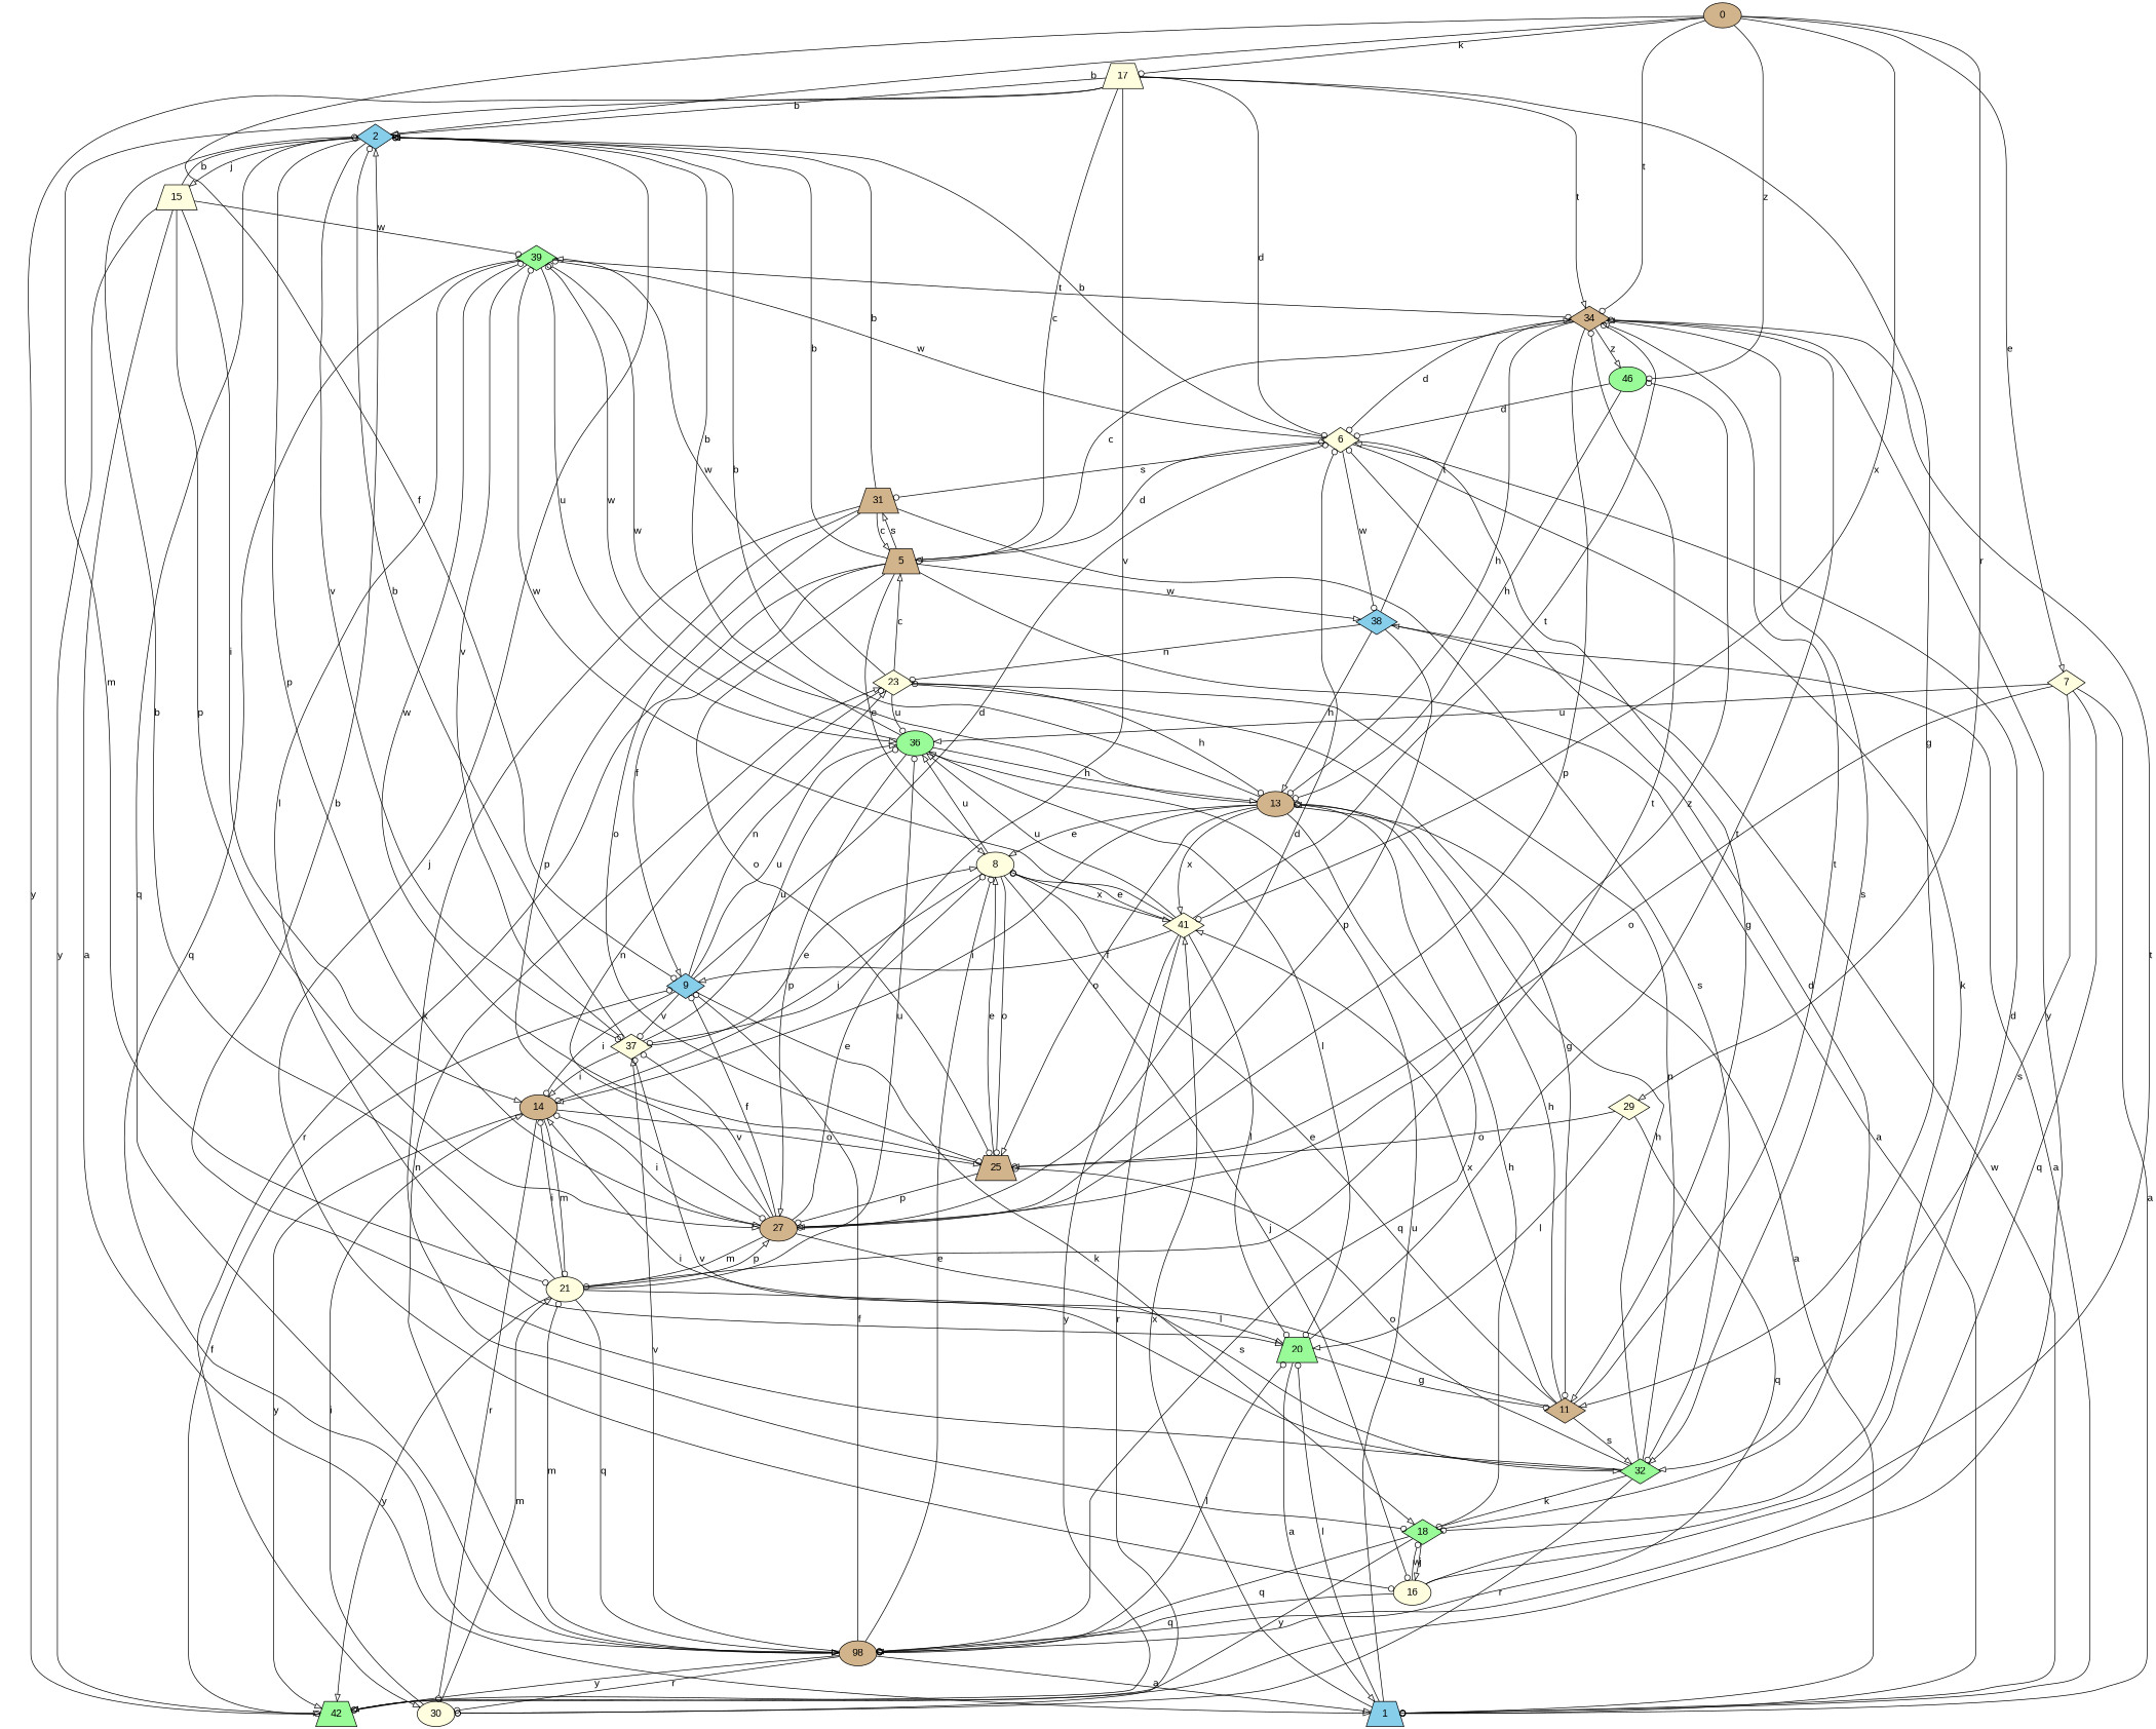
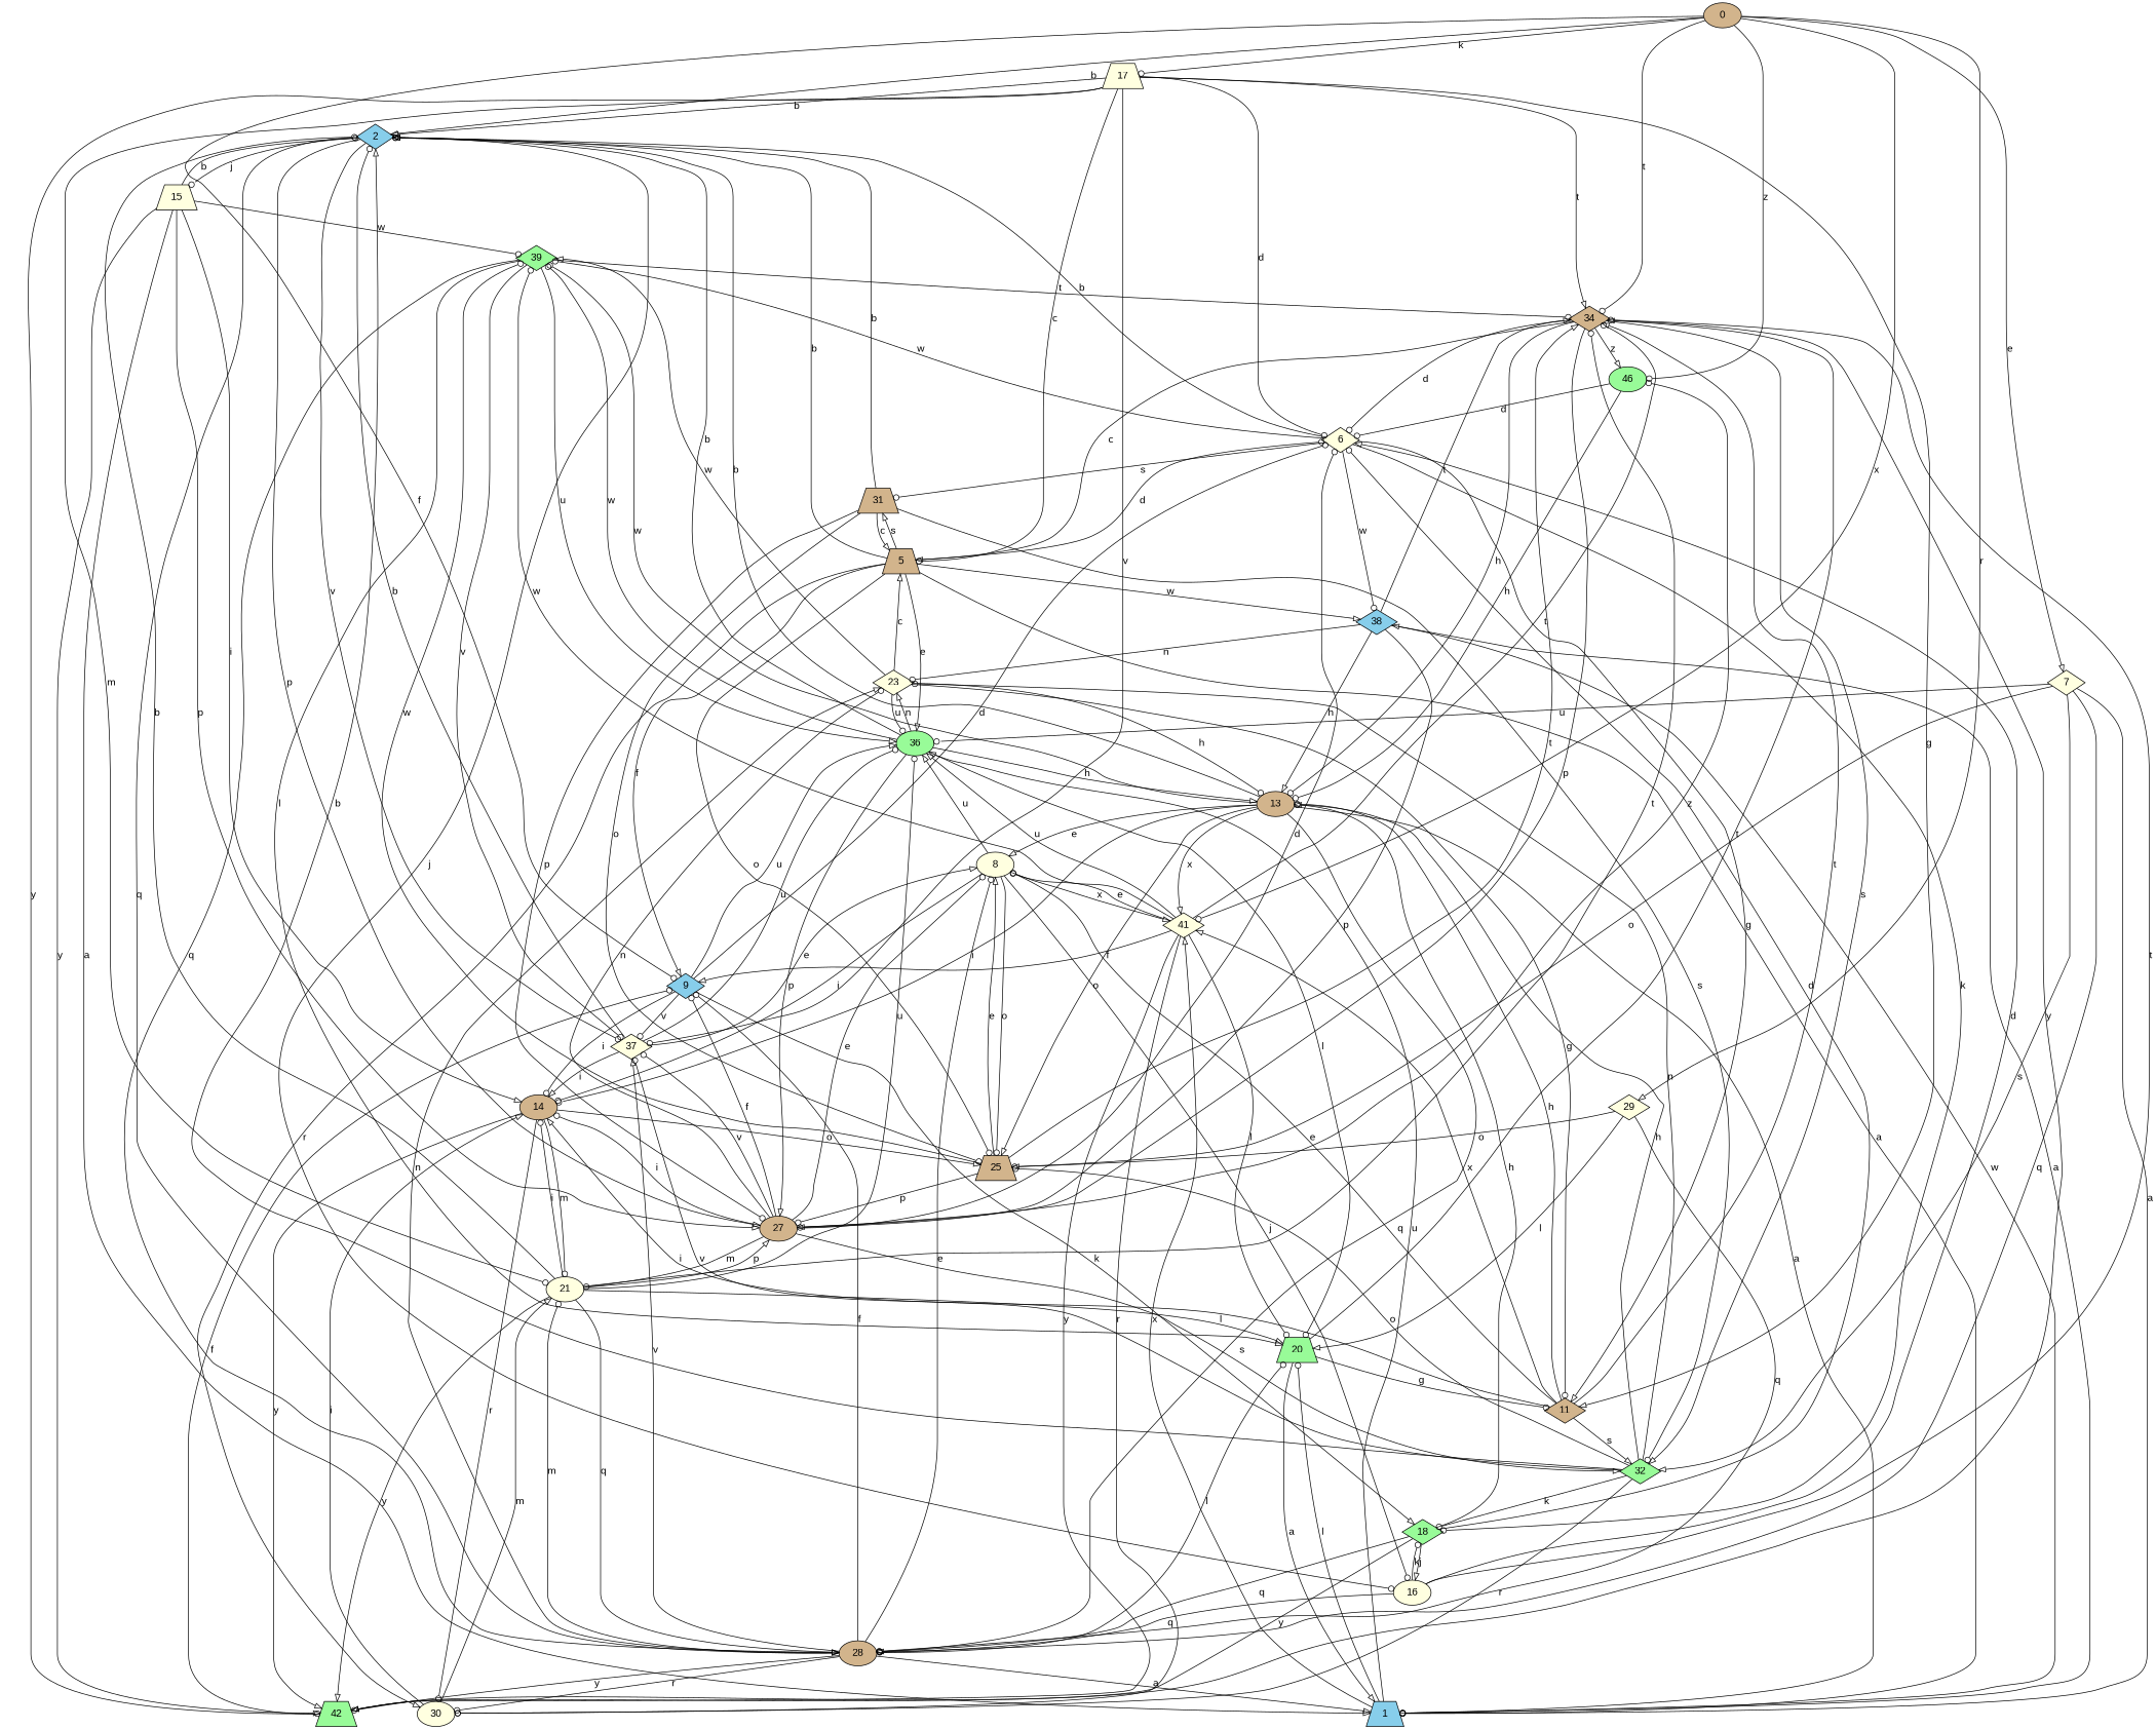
  strict digraph {
    fontname="Liberation Sans"
    node [fillcolor=lightyellow fontname="Liberation Sans" shape=diamond style=filled]
    edge [arrowhead=odot fontname="Liberation Sans"]
    0 [fillcolor=tan shape=ellipse]
    2 [fillcolor=skyblue]
    7
    9 [fillcolor=skyblue]
    17 [shape=trapezium]
    29
    34 [fillcolor=tan]
    41
    46 [fillcolor=palegreen shape=ellipse]
    15 [shape=trapezium]
    16 [shape=ellipse]
    27 [fillcolor=tan shape=ellipse]
-   28 [fillcolor=tan shape=ellipse label=98]
+   28 [fillcolor=tan shape=ellipse]
    37
    1 [fillcolor=skyblue shape=trapezium]
    36 [fillcolor=palegreen shape=ellipse]
    25 [fillcolor=tan shape=trapezium]
    32 [fillcolor=palegreen]
    6
    18 [fillcolor=palegreen]
    14 [fillcolor=tan shape=ellipse]
    5 [fillcolor=tan shape=trapezium]
    11 [fillcolor=tan]
    21 [shape=ellipse]
    42 [fillcolor=palegreen shape=trapezium]
    20 [fillcolor=palegreen shape=trapezium]
    13 [fillcolor=tan shape=ellipse]
    8 [shape=ellipse]
    30 [shape=ellipse]
    39 [fillcolor=palegreen]
    38 [fillcolor=skyblue]
    23
    31 [fillcolor=tan shape=trapezium]
    0 -> 2 [arrowhead=onormal label=b]
    0 -> 7 [arrowhead=onormal label=e]
    0 -> 9 [label=f]
    0 -> 17 [label=k]
    0 -> 29 [arrowhead=onormal label=r]
    0 -> 34 [label=t]
    0 -> 41 [label=x]
    0 -> 46 [label=z]
-   2 -> 15 [arrowhead=onormal label=j]
+   2 -> 15 [label=j]
    2 -> 16 [label=j]
    2 -> 27 [arrowhead=onormal label=p]
    2 -> 28 [arrowhead=onormal label=q]
    2 -> 37 [label=v]
    7 -> 28 [label=q]
    7 -> 1 [label=a]
-   7 -> 36 [arrowhead=onormal label=u]
+   7 -> 36 [label=u]
    7 -> 25 [arrowhead=onormal label=o]
    7 -> 32 [arrowhead=onormal label=s]
    9 -> 37 [label=v]
    9 -> 36 [arrowhead=onormal label=u]
    9 -> 6 [label=d]
    9 -> 18 [arrowhead=onormal label=k]
    9 -> 14 [label=i]
    17 -> 2 [arrowhead=onormal label=b]
    17 -> 34 [arrowhead=onormal label=t]
    17 -> 37 [label=v]
    17 -> 6 [label=d]
    17 -> 5 [label=c]
    17 -> 11 [arrowhead=onormal label=g]
    17 -> 21 [label=m]
    17 -> 42 [label=y]
    29 -> 28 [label=q]
    29 -> 25 [label=o]
    29 -> 20 [arrowhead=onormal label=l]
    34 -> 46 [arrowhead=onormal label=z]
    34 -> 27 [arrowhead=onormal label=p]
    34 -> 32 [arrowhead=onormal label=s]
    34 -> 6 [label=d]
    34 -> 5 [arrowhead=onormal label=c]
    34 -> 42 [arrowhead=onormal label=y]
    34 -> 13 [label=h]
    41 -> 9 [arrowhead=onormal label=f]
    41 -> 34 [label=t]
    41 -> 36 [arrowhead=onormal label=u]
    41 -> 42 [arrowhead=onormal label=y]
    41 -> 20 [label=l]
    41 -> 8 [label=e]
    41 -> 30 [label=r]
    41 -> 39 [label=w]
    46 -> 6 [label=d]
    46 -> 13 [label=h]
    15 -> 2 [label=b]
    15 -> 27 [arrowhead=onormal label=p]
    15 -> 1 [arrowhead=onormal label=a]
    15 -> 14 [arrowhead=onormal label=i]
    15 -> 42 [arrowhead=onormal label=y]
    15 -> 39 [label=w]
    16 -> 34 [label=t]
    16 -> 28 [label=q]
    16 -> 6 [arrowhead=onormal label=d]
-   16 -> 18 [label=w]
+   16 -> 18 [label=k]
    27 -> 9 [label=f]
    27 -> 46 [label=z]
    27 -> 37 [label=v]
    27 -> 32 [arrowhead=onormal label=s]
    27 -> 6 [label=d]
    27 -> 14 [label=i]
    27 -> 21 [label=m]
    27 -> 8 [label=e]
    27 -> 23 [label=n]
    28 -> 9 [label=f]
    28 -> 37 [arrowhead=onormal label=v]
    28 -> 1 [arrowhead=onormal label=a]
    28 -> 21 [label=m]
    28 -> 42 [label=y]
    28 -> 20 [label=l]
    28 -> 8 [label=e]
    28 -> 30 [label=r]
    28 -> 23 [arrowhead=onormal label=n]
    37 -> 2 [label=b]
    37 -> 36 [label=u]
    37 -> 14 [arrowhead=onormal label=i]
    37 -> 8 [arrowhead=onormal label=e]
    1 -> 41 [arrowhead=onormal label=x]
    1 -> 36 [arrowhead=onormal label=u]
    1 -> 20 [label=l]
    1 -> 38 [arrowhead=onormal label=w]
    36 -> 2 [arrowhead=onormal label=b]
    36 -> 27 [arrowhead=onormal label=p]
    36 -> 20 [label=l]
    36 -> 13 [arrowhead=onormal label=h]
    36 -> 39 [label=w]
-   9 -> 23 [arrowhead=onormal label=n]
+   36 -> 23 [arrowhead=onormal label=n]
+   25 -> 34 [arrowhead=onormal label=t]
    25 -> 27 [label=p]
    25 -> 8 [arrowhead=onormal label=e]
    25 -> 39 [label=w]
    32 -> 2 [arrowhead=onormal label=b]
    32 -> 37 [label=v]
    32 -> 25 [label=o]
    32 -> 18 [label=k]
    32 -> 13 [arrowhead=onormal label=h]
    32 -> 30 [label=r]
    32 -> 23 [label=n]
    6 -> 2 [label=b]
    6 -> 18 [label=k]
    6 -> 11 [arrowhead=onormal label=g]
    6 -> 39 [label=w]
    6 -> 38 [label=w]
    6 -> 31 [label=s]
    18 -> 16 [arrowhead=onormal label=j]
    18 -> 28 [arrowhead=onormal label=q]
    18 -> 6 [label=d]
-   18 -> 42 [label=y]
+   18 -> 42 [arrowhead=onormal label=y]
    18 -> 13 [label=h]
    14 -> 25 [arrowhead=onormal label=o]
    14 -> 21 [label=m]
    14 -> 42 [arrowhead=onormal label=y]
    14 -> 30 [label=r]
    5 -> 2 [arrowhead=onormal label=b]
    5 -> 9 [arrowhead=onormal label=f]
    5 -> 1 [label=a]
    5 -> 25 [label=o]
    5 -> 6 [label=d]
-   5 -> 8 [arrowhead=onormal label=e]
+   5 -> 36 [arrowhead=onormal label=e]
    5 -> 30 [arrowhead=onormal label=r]
    5 -> 38 [arrowhead=onormal label=w]
    5 -> 31 [arrowhead=onormal label=s]
    11 -> 34 [arrowhead=onormal label=t]
    11 -> 41 [arrowhead=onormal label=x]
    11 -> 32 [arrowhead=onormal label=s]
    11 -> 14 [arrowhead=onormal label=i]
    11 -> 13 [label=h]
    11 -> 8 [label=e]
    21 -> 2 [label=b]
    21 -> 34 [label=t]
    21 -> 27 [arrowhead=onormal label=p]
    21 -> 28 [arrowhead=onormal label=q]
    21 -> 36 [label=u]
    21 -> 14 [label=i]
    21 -> 42 [arrowhead=onormal label=y]
    21 -> 20 [arrowhead=onormal label=l]
    42 -> 9 [label=f]
    20 -> 34 [arrowhead=onormal label=t]
    20 -> 1 [arrowhead=onormal label=a]
    20 -> 11 [label=g]
    13 -> 2 [arrowhead=onormal label=b]
    13 -> 41 [arrowhead=onormal label=x]
    13 -> 28 [label=q]
    13 -> 1 [label=a]
    13 -> 25 [arrowhead=onormal label=o]
-   13 -> 14 [arrowhead=onormal label=i]
+   13 -> 14 [label=i]
    13 -> 8 [arrowhead=onormal label=e]
    13 -> 39 [label=w]
    8 -> 41 [arrowhead=onormal label=x]
    8 -> 16 [label=j]
    8 -> 36 [arrowhead=onormal label=u]
    8 -> 25 [label=o]
    8 -> 14 [label=i]
    30 -> 14 [arrowhead=onormal label=i]
    30 -> 21 [arrowhead=onormal label=m]
    39 -> 34 [label=t]
    39 -> 28 [arrowhead=onormal label=q]
    39 -> 37 [label=v]
    39 -> 36 [arrowhead=onormal label=u]
    39 -> 20 [arrowhead=onormal label=l]
    38 -> 34 [arrowhead=onormal label=t]
    38 -> 27 [label=p]
    38 -> 1 [label=a]
    38 -> 13 [arrowhead=onormal label=h]
    38 -> 23 [label=n]
    23 -> 36 [label=u]
    23 -> 5 [arrowhead=onormal label=c]
    23 -> 11 [label=g]
    23 -> 13 [label=h]
    23 -> 39 [arrowhead=onormal label=w]
    31 -> 2 [label=b]
    31 -> 27 [label=p]
    31 -> 25 [label=o]
    31 -> 32 [label=s]
-   31 -> 18 [label=k]
    31 -> 5 [arrowhead=onormal label=c]
  }
